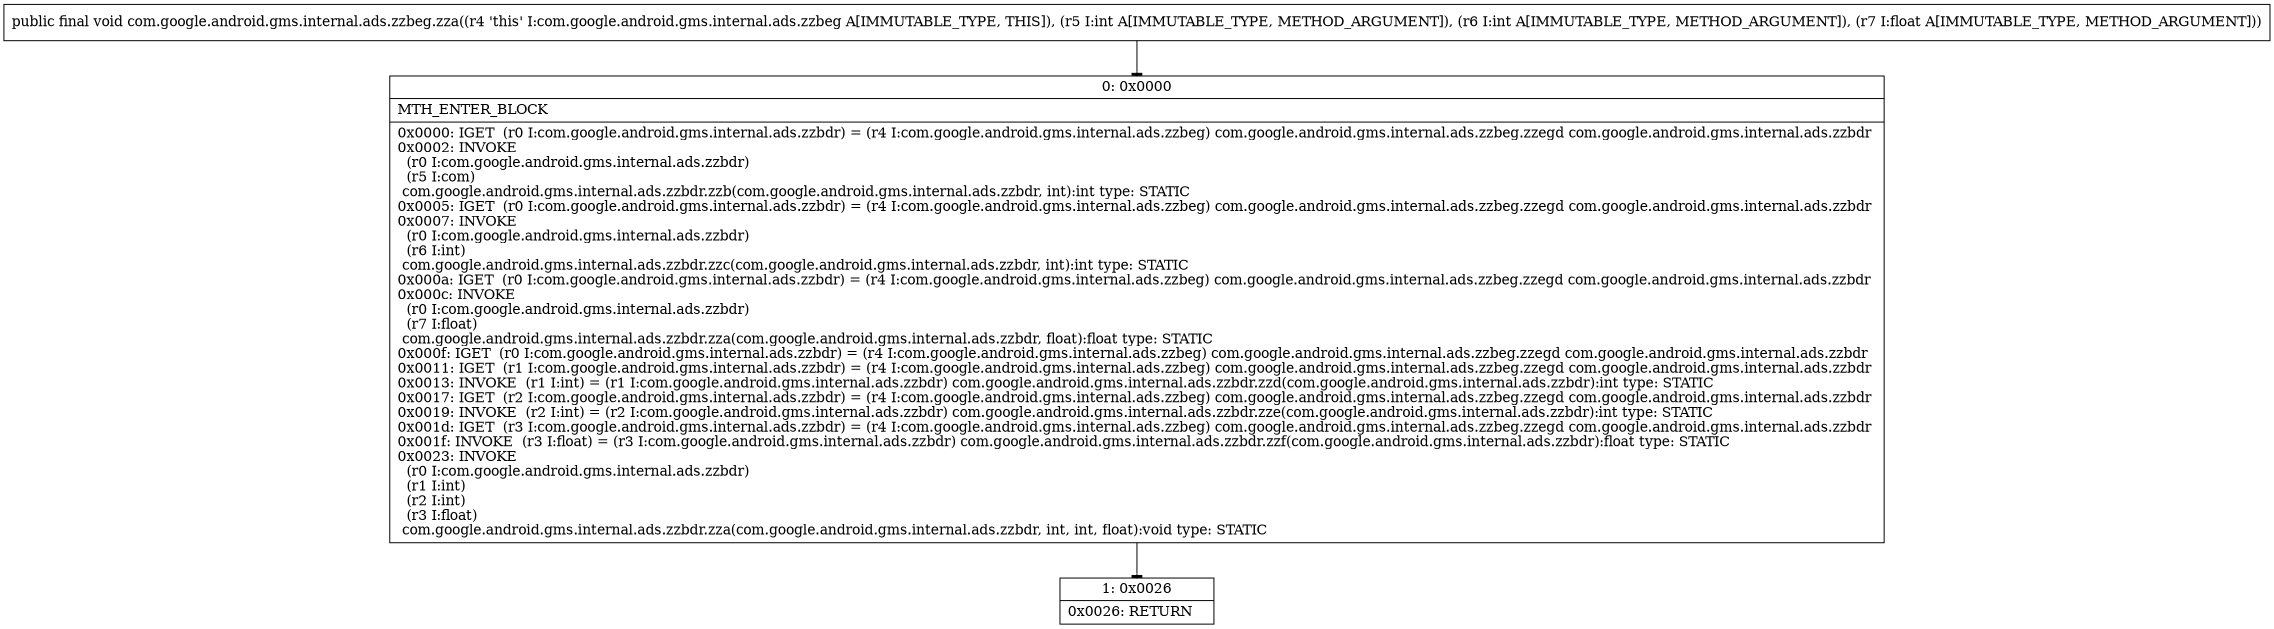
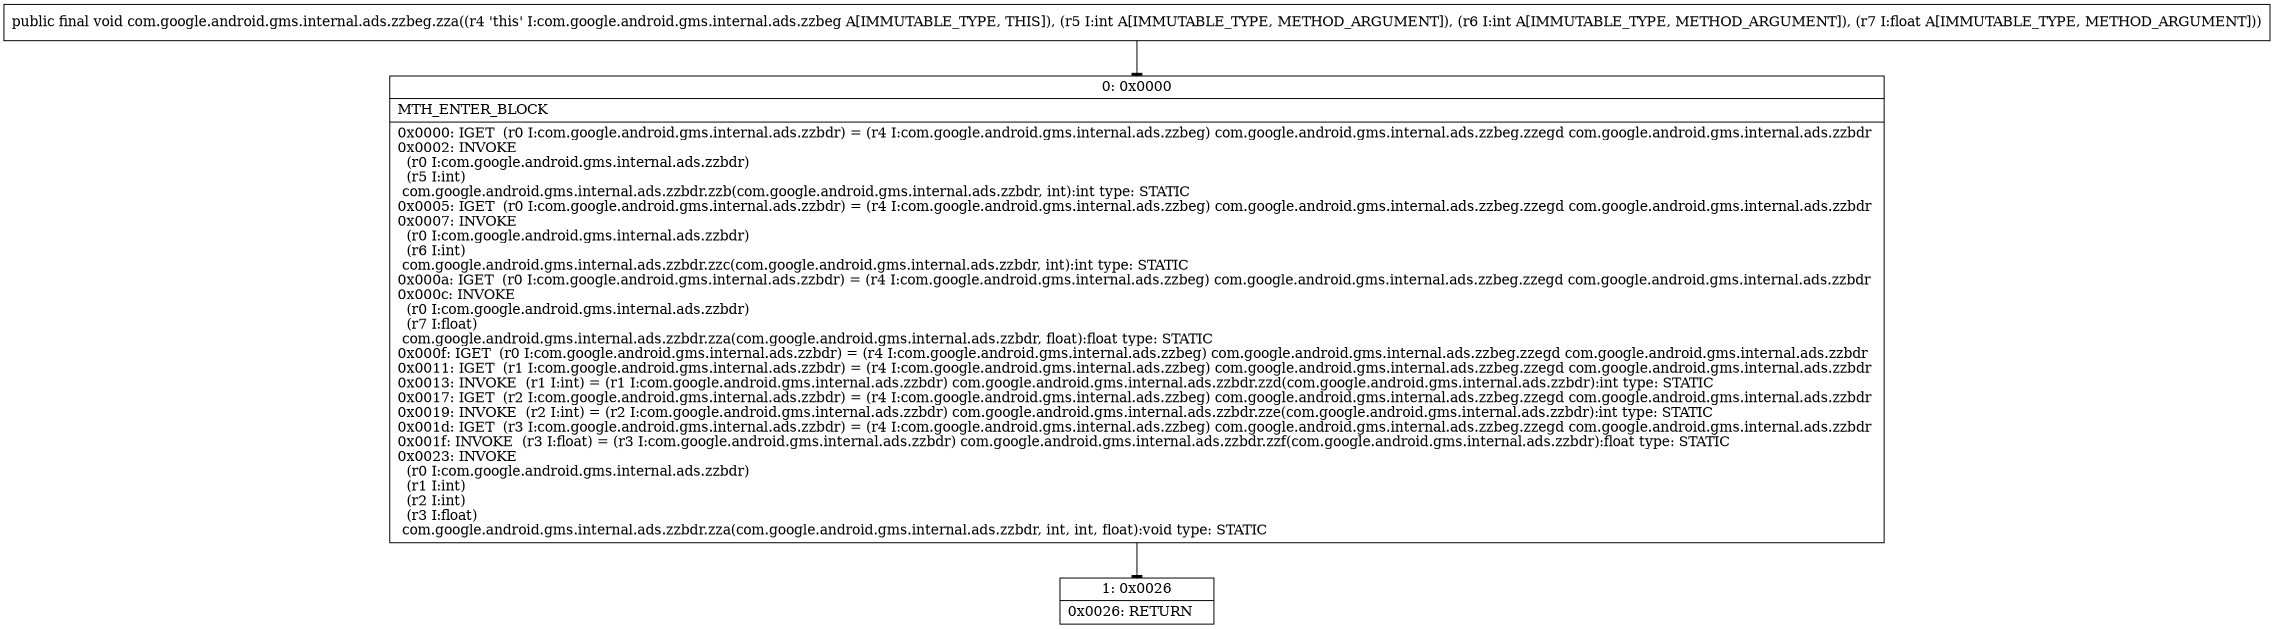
  digraph {
    node [shape=record]
    edge [arrowhead=tee]
-   n1 [label="{0\:\ 0x0000|MTH_ENTER_BLOCK\l|0x0000: IGET  (r0 I:com.google.android.gms.internal.ads.zzbdr) = (r4 I:com.google.android.gms.internal.ads.zzbeg) com.google.android.gms.internal.ads.zzbeg.zzegd com.google.android.gms.internal.ads.zzbdr \l0x0002: INVOKE  \l  (r0 I:com.google.android.gms.internal.ads.zzbdr)\l  (r5 I:com)\l com.google.android.gms.internal.ads.zzbdr.zzb(com.google.android.gms.internal.ads.zzbdr, int):int type: STATIC \l0x0005: IGET  (r0 I:com.google.android.gms.internal.ads.zzbdr) = (r4 I:com.google.android.gms.internal.ads.zzbeg) com.google.android.gms.internal.ads.zzbeg.zzegd com.google.android.gms.internal.ads.zzbdr \l0x0007: INVOKE  \l  (r0 I:com.google.android.gms.internal.ads.zzbdr)\l  (r6 I:int)\l com.google.android.gms.internal.ads.zzbdr.zzc(com.google.android.gms.internal.ads.zzbdr, int):int type: STATIC \l0x000a: IGET  (r0 I:com.google.android.gms.internal.ads.zzbdr) = (r4 I:com.google.android.gms.internal.ads.zzbeg) com.google.android.gms.internal.ads.zzbeg.zzegd com.google.android.gms.internal.ads.zzbdr \l0x000c: INVOKE  \l  (r0 I:com.google.android.gms.internal.ads.zzbdr)\l  (r7 I:float)\l com.google.android.gms.internal.ads.zzbdr.zza(com.google.android.gms.internal.ads.zzbdr, float):float type: STATIC \l0x000f: IGET  (r0 I:com.google.android.gms.internal.ads.zzbdr) = (r4 I:com.google.android.gms.internal.ads.zzbeg) com.google.android.gms.internal.ads.zzbeg.zzegd com.google.android.gms.internal.ads.zzbdr \l0x0011: IGET  (r1 I:com.google.android.gms.internal.ads.zzbdr) = (r4 I:com.google.android.gms.internal.ads.zzbeg) com.google.android.gms.internal.ads.zzbeg.zzegd com.google.android.gms.internal.ads.zzbdr \l0x0013: INVOKE  (r1 I:int) = (r1 I:com.google.android.gms.internal.ads.zzbdr) com.google.android.gms.internal.ads.zzbdr.zzd(com.google.android.gms.internal.ads.zzbdr):int type: STATIC \l0x0017: IGET  (r2 I:com.google.android.gms.internal.ads.zzbdr) = (r4 I:com.google.android.gms.internal.ads.zzbeg) com.google.android.gms.internal.ads.zzbeg.zzegd com.google.android.gms.internal.ads.zzbdr \l0x0019: INVOKE  (r2 I:int) = (r2 I:com.google.android.gms.internal.ads.zzbdr) com.google.android.gms.internal.ads.zzbdr.zze(com.google.android.gms.internal.ads.zzbdr):int type: STATIC \l0x001d: IGET  (r3 I:com.google.android.gms.internal.ads.zzbdr) = (r4 I:com.google.android.gms.internal.ads.zzbeg) com.google.android.gms.internal.ads.zzbeg.zzegd com.google.android.gms.internal.ads.zzbdr \l0x001f: INVOKE  (r3 I:float) = (r3 I:com.google.android.gms.internal.ads.zzbdr) com.google.android.gms.internal.ads.zzbdr.zzf(com.google.android.gms.internal.ads.zzbdr):float type: STATIC \l0x0023: INVOKE  \l  (r0 I:com.google.android.gms.internal.ads.zzbdr)\l  (r1 I:int)\l  (r2 I:int)\l  (r3 I:float)\l com.google.android.gms.internal.ads.zzbdr.zza(com.google.android.gms.internal.ads.zzbdr, int, int, float):void type: STATIC \l}"]
+   n1 [label="{0\:\ 0x0000|MTH_ENTER_BLOCK\l|0x0000: IGET  (r0 I:com.google.android.gms.internal.ads.zzbdr) = (r4 I:com.google.android.gms.internal.ads.zzbeg) com.google.android.gms.internal.ads.zzbeg.zzegd com.google.android.gms.internal.ads.zzbdr \l0x0002: INVOKE  \l  (r0 I:com.google.android.gms.internal.ads.zzbdr)\l  (r5 I:int)\l com.google.android.gms.internal.ads.zzbdr.zzb(com.google.android.gms.internal.ads.zzbdr, int):int type: STATIC \l0x0005: IGET  (r0 I:com.google.android.gms.internal.ads.zzbdr) = (r4 I:com.google.android.gms.internal.ads.zzbeg) com.google.android.gms.internal.ads.zzbeg.zzegd com.google.android.gms.internal.ads.zzbdr \l0x0007: INVOKE  \l  (r0 I:com.google.android.gms.internal.ads.zzbdr)\l  (r6 I:int)\l com.google.android.gms.internal.ads.zzbdr.zzc(com.google.android.gms.internal.ads.zzbdr, int):int type: STATIC \l0x000a: IGET  (r0 I:com.google.android.gms.internal.ads.zzbdr) = (r4 I:com.google.android.gms.internal.ads.zzbeg) com.google.android.gms.internal.ads.zzbeg.zzegd com.google.android.gms.internal.ads.zzbdr \l0x000c: INVOKE  \l  (r0 I:com.google.android.gms.internal.ads.zzbdr)\l  (r7 I:float)\l com.google.android.gms.internal.ads.zzbdr.zza(com.google.android.gms.internal.ads.zzbdr, float):float type: STATIC \l0x000f: IGET  (r0 I:com.google.android.gms.internal.ads.zzbdr) = (r4 I:com.google.android.gms.internal.ads.zzbeg) com.google.android.gms.internal.ads.zzbeg.zzegd com.google.android.gms.internal.ads.zzbdr \l0x0011: IGET  (r1 I:com.google.android.gms.internal.ads.zzbdr) = (r4 I:com.google.android.gms.internal.ads.zzbeg) com.google.android.gms.internal.ads.zzbeg.zzegd com.google.android.gms.internal.ads.zzbdr \l0x0013: INVOKE  (r1 I:int) = (r1 I:com.google.android.gms.internal.ads.zzbdr) com.google.android.gms.internal.ads.zzbdr.zzd(com.google.android.gms.internal.ads.zzbdr):int type: STATIC \l0x0017: IGET  (r2 I:com.google.android.gms.internal.ads.zzbdr) = (r4 I:com.google.android.gms.internal.ads.zzbeg) com.google.android.gms.internal.ads.zzbeg.zzegd com.google.android.gms.internal.ads.zzbdr \l0x0019: INVOKE  (r2 I:int) = (r2 I:com.google.android.gms.internal.ads.zzbdr) com.google.android.gms.internal.ads.zzbdr.zze(com.google.android.gms.internal.ads.zzbdr):int type: STATIC \l0x001d: IGET  (r3 I:com.google.android.gms.internal.ads.zzbdr) = (r4 I:com.google.android.gms.internal.ads.zzbeg) com.google.android.gms.internal.ads.zzbeg.zzegd com.google.android.gms.internal.ads.zzbdr \l0x001f: INVOKE  (r3 I:float) = (r3 I:com.google.android.gms.internal.ads.zzbdr) com.google.android.gms.internal.ads.zzbdr.zzf(com.google.android.gms.internal.ads.zzbdr):float type: STATIC \l0x0023: INVOKE  \l  (r0 I:com.google.android.gms.internal.ads.zzbdr)\l  (r1 I:int)\l  (r2 I:int)\l  (r3 I:float)\l com.google.android.gms.internal.ads.zzbdr.zza(com.google.android.gms.internal.ads.zzbdr, int, int, float):void type: STATIC \l}"]
    n2 [label="{1\:\ 0x0026|0x0026: RETURN   \l}"]
    n3 [label="{public final void com.google.android.gms.internal.ads.zzbeg.zza((r4 'this' I:com.google.android.gms.internal.ads.zzbeg A[IMMUTABLE_TYPE, THIS]), (r5 I:int A[IMMUTABLE_TYPE, METHOD_ARGUMENT]), (r6 I:int A[IMMUTABLE_TYPE, METHOD_ARGUMENT]), (r7 I:float A[IMMUTABLE_TYPE, METHOD_ARGUMENT])) }"]
    n1 -> n2
    n3 -> n1
  }
